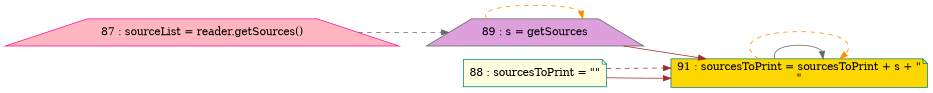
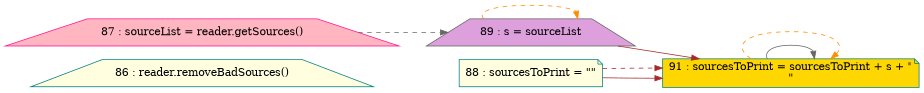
  digraph {
    rankdir=LR
    node [color=teal fillcolor=lightyellow shape=trapezium style=filled]
    edge [color=brown style=dashed]
+   "86 : reader.removeBadSources()"
    "87 : sourceList = reader.getSources()" [color=deeppink fillcolor=lightpink]
-   "89 : s = sourceList" [color=gray40 fillcolor=plum label="89 : s = getSources"]
+   "89 : s = sourceList" [color=gray40 fillcolor=plum]
    "91 : sourcesToPrint = sourcesToPrint + s + \"\n\"" [fillcolor=gold shape=note]
    "88 : sourcesToPrint = \"\"" [shape=note]
    "87 : sourceList = reader.getSources()" -> "89 : s = sourceList" [color=gray40]
    "89 : s = sourceList" -> "89 : s = sourceList" [color=darkorange]
    "89 : s = sourceList" -> "91 : sourcesToPrint = sourcesToPrint + s + \"\n\"" [style=""]
    "91 : sourcesToPrint = sourcesToPrint + s + \"\n\"" -> "91 : sourcesToPrint = sourcesToPrint + s + \"\n\"" [color=gray40 style=""]
    "91 : sourcesToPrint = sourcesToPrint + s + \"\n\"" -> "91 : sourcesToPrint = sourcesToPrint + s + \"\n\"" [color=darkorange]
    "88 : sourcesToPrint = \"\"" -> "91 : sourcesToPrint = sourcesToPrint + s + \"\n\"" [style=""]
    "88 : sourcesToPrint = \"\"" -> "91 : sourcesToPrint = sourcesToPrint + s + \"\n\""
  }
